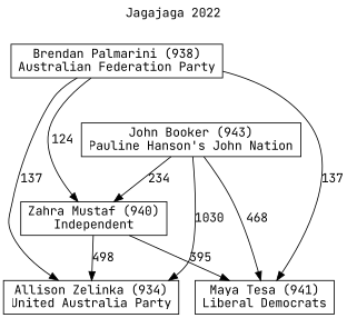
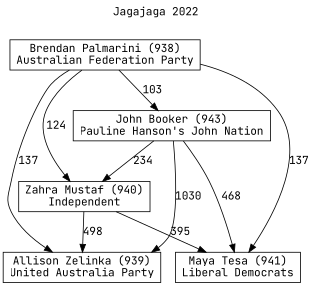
  digraph {
    fontname="JetBrains Mono"
    label="Jagajaga 2022"
    labelloc=t
    mclimit=10
    node [fontname="JetBrains Mono" shape=box]
    edge [fontname="JetBrains Mono"]
-   n1 [label="Allison Zelinka (934)\nUnited Australia Party"]
+   n1 [label="Allison Zelinka (939)\nUnited Australia Party"]
    n2 [label="Maya Tesa (941)\nLiberal Democrats"]
    n3 [label="Zahra Mustaf (940)\nIndependent"]
    n4 [label="John Booker (943)\nPauline Hanson's John Nation"]
    n5 [label="Brendan Palmarini (938)\nAustralian Federation Party"]
    n3 -> n1 [label=498]
    n3 -> n2 [label=395]
    n4 -> n1 [label=1030]
    n4 -> n2 [label=468]
    n4 -> n3 [label=234]
    n5 -> n1 [label=137]
    n5 -> n2 [label=137]
    n5 -> n3 [label=124]
+   n5 -> n4 [label=103]
  }
